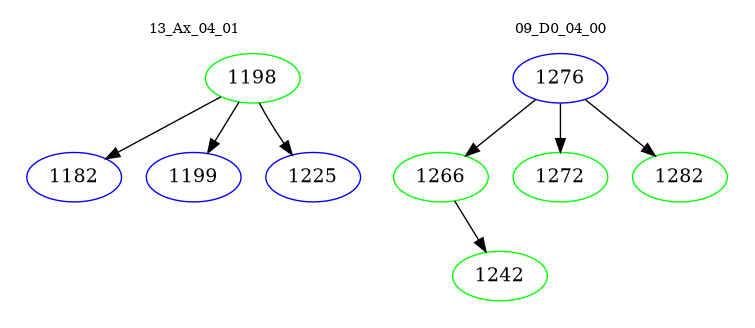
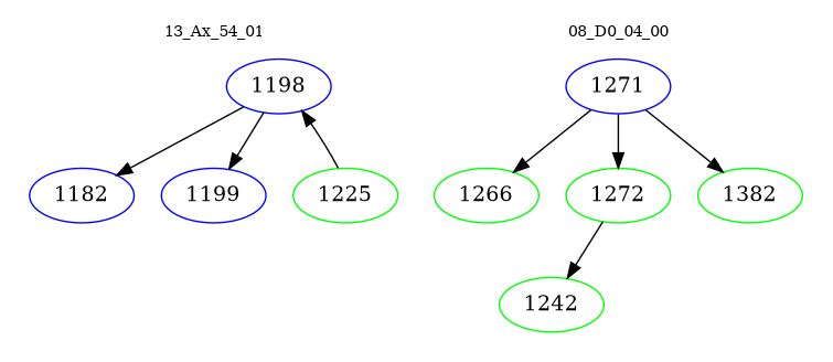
  digraph {
    node [color=blue]
    edge [color=black]
-   n1 [color=green label=1198]
+   n1 [label=1198]
    n2 [label=1182]
    n3 [label=1199]
-   n4 [label=1225]
-   n5 [label=1276]
+   n4 [color=green label=1225]
+   n5 [label=1271]
    n6 [color=green label=1266]
    n7 [color=green label=1272]
-   n8 [color=green label=1282]
+   n8 [color=green label=1382]
    n9 [color=green label=1242]
    subgraph cluster_1 {
      color=white
      fontsize=10
-     label="13_Ax_04_01"
+     label="13_Ax_54_01"
      n1
      n2
      n3
      n4
    }
    subgraph cluster_2 {
      color=white
      fontsize=10
-     label="09_D0_04_00"
+     label="08_D0_04_00"
      n5
      n6
      n7
      n8
      n9
    }
    n1 -> n2
    n1 -> n3
-   n1 -> n4
+   n4 -> n1
    n5 -> n6
    n5 -> n7
    n5 -> n8
-   n6 -> n9
+   n7 -> n9
  }
